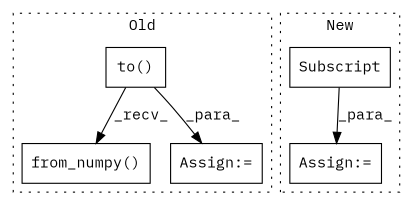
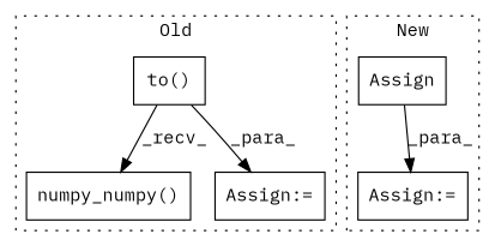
  digraph {
    fontname="IBM Plex Mono"
    node [a=75 fontname="IBM Plex Mono" l=3 shape=box]
    edge [fontname="IBM Plex Mono"]
-   n1 [l="17,1" label="from_numpy()" s="12040,12071"]
+   n1 [l="17,1" label="numpy_numpy()" s="12040,12071"]
    n2 [l="36,1" label="to()" s="12040,12087"]
    n3 [a=68 label="Assign:=" s=12308]
-   n4 [a=63 l="42,0" label=Subscript s="12190,0"]
+   n4 [a=63 l="42,0" label=Assign s="12190,0"]
    n5 [a=68 label="Assign:=" s=12187]
    subgraph cluster_1 {
      label=Old
      style=dotted
      n1
      n2
      n3
    }
    subgraph cluster_2 {
      label=New
      style=dotted
      n4
      n5
    }
    n2 -> n1 [label=_recv_]
    n2 -> n3 [label=_para_]
    n4 -> n5 [label=_para_]
  }
